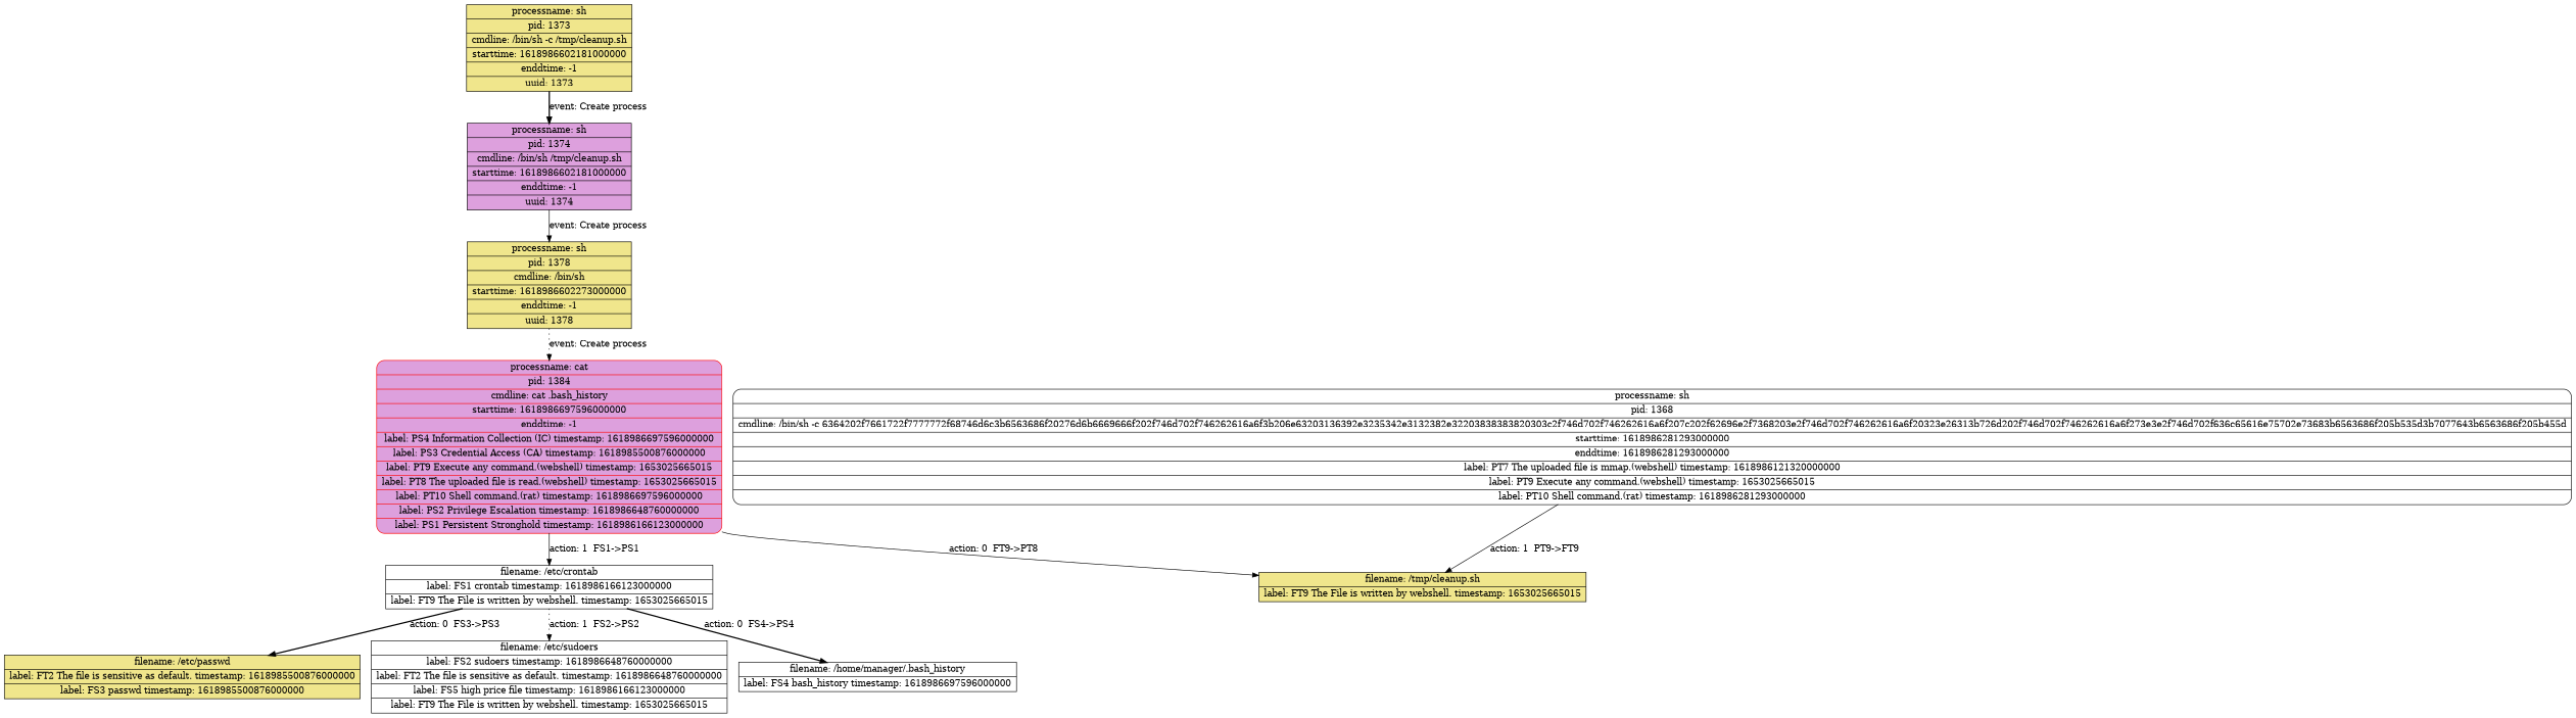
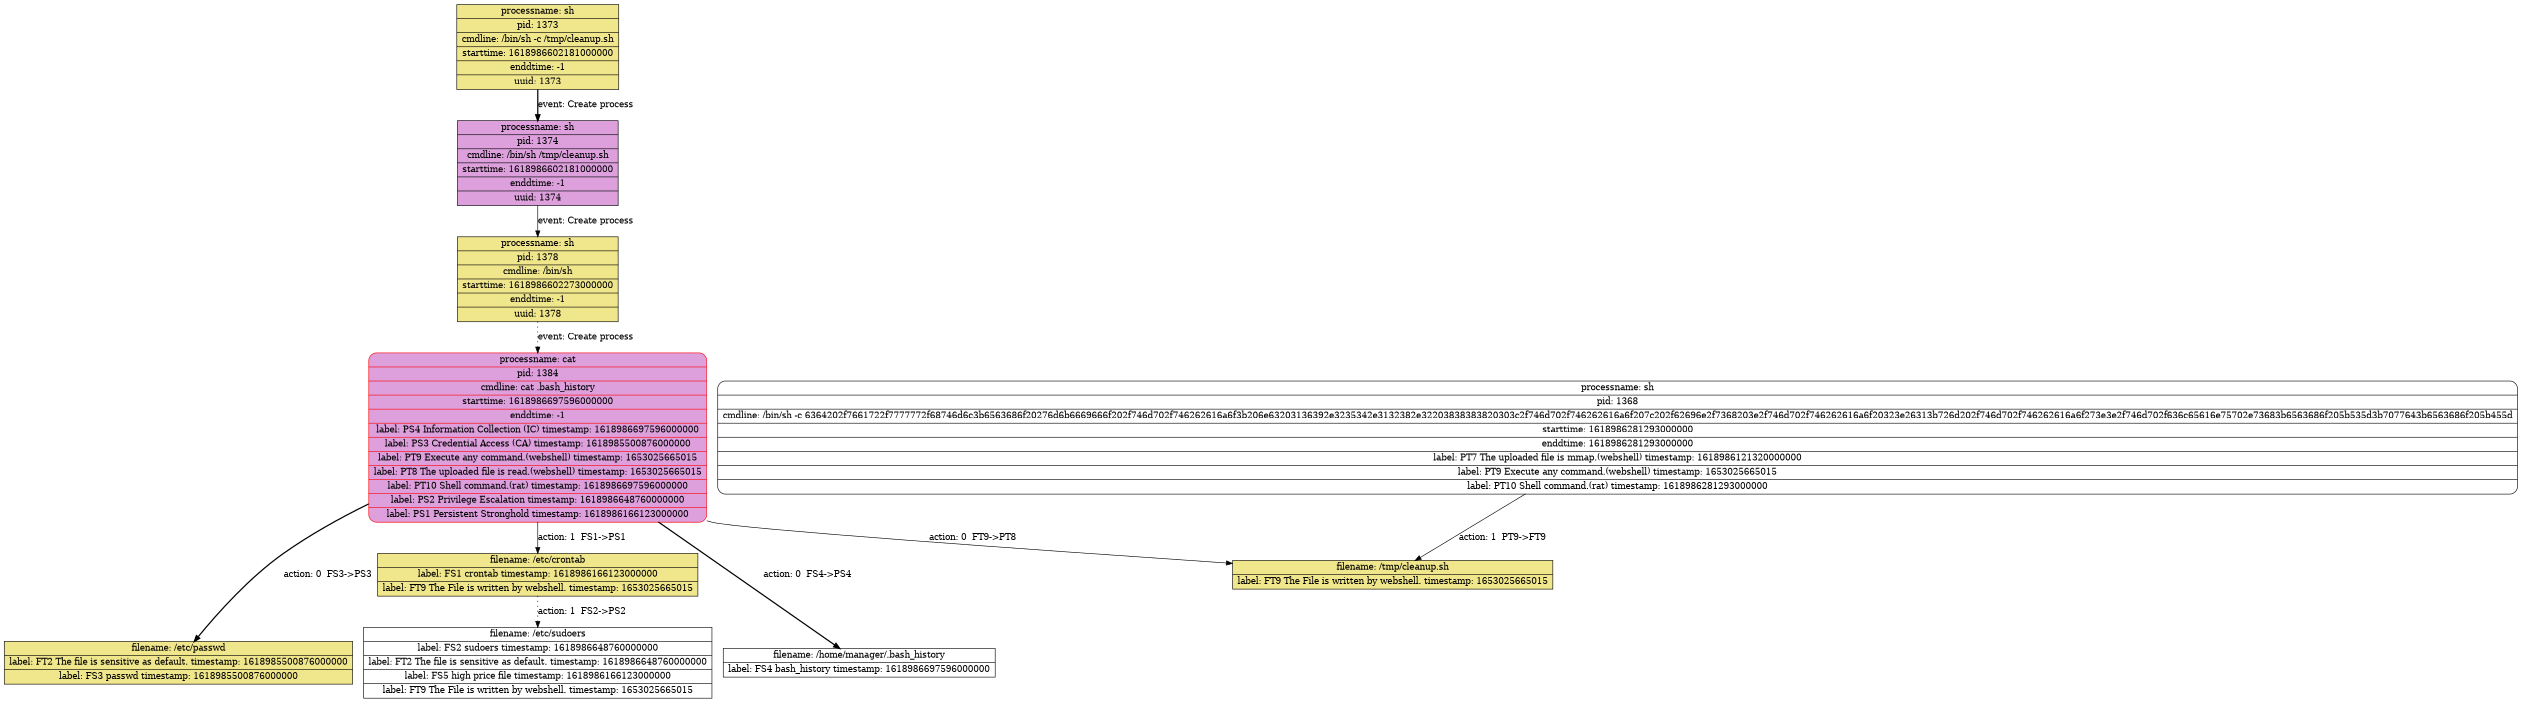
  digraph {
    node [fillcolor=khaki shape=record style=filled]
    edge [style=solid]
    n1 [color=red fillcolor=plum label="{<head>processname: cat | pid: 1384 | cmdline: cat .bash_history | starttime: 1618986697596000000 | enddtime: -1 | label: PS4 Information Collection (IC) timestamp: 1618986697596000000 | label: PS3 Credential Access (CA) timestamp: 1618985500876000000 | label: PT9 Execute any command.(webshell) timestamp: 1653025665015 | label: PT8 The uploaded file is read.(webshell) timestamp: 1653025665015 | label: PT10 Shell command.(rat) timestamp: 1618986697596000000 | label: PS2 Privilege Escalation timestamp: 1618986648760000000 | label: PS1 Persistent Stronghold timestamp: 1618986166123000000}" shape=Mrecord]
    n2 [fillcolor=white label="{<head>filename: /home/manager/.bash_history | label: FS4 bash_history timestamp: 1618986697596000000}"]
    n3 [label="{<head>filename: /etc/passwd | label: FT2 The file is sensitive as default. timestamp: 1618985500876000000 | label: FS3 passwd timestamp: 1618985500876000000}"]
    n4 [label="{<head>filename: /tmp/cleanup.sh | label: FT9 The File is written by webshell. timestamp: 1653025665015}"]
-   n5 [fillcolor=white label="{<head>filename: /etc/crontab | label: FS1 crontab timestamp: 1618986166123000000 | label: FT9 The File is written by webshell. timestamp: 1653025665015}"]
+   n5 [label="{<head>filename: /etc/crontab | label: FS1 crontab timestamp: 1618986166123000000 | label: FT9 The File is written by webshell. timestamp: 1653025665015}"]
    n6 [fillcolor=white label="{<head>filename: /etc/sudoers | label: FS2 sudoers timestamp: 1618986648760000000 | label: FT2 The file is sensitive as default. timestamp: 1618986648760000000 | label: FS5 high price file timestamp: 1618986166123000000 | label: FT9 The File is written by webshell. timestamp: 1653025665015}"]
    n7 [fillcolor=white label="{<head>processname: sh | pid: 1368 | cmdline: /bin/sh -c 6364202f7661722f7777772f68746d6c3b6563686f20276d6b6669666f202f746d702f746262616a6f3b206e63203136392e3235342e3132382e32203838383820303c2f746d702f746262616a6f207c202f62696e2f7368203e2f746d702f746262616a6f20323e26313b726d202f746d702f746262616a6f273e3e2f746d702f636c65616e75702e73683b6563686f205b535d3b7077643b6563686f205b455d | starttime: 1618986281293000000 | enddtime: 1618986281293000000 | label: PT7 The uploaded file is mmap.(webshell) timestamp: 1618986121320000000 | label: PT9 Execute any command.(webshell) timestamp: 1653025665015 | label: PT10 Shell command.(rat) timestamp: 1618986281293000000}" shape=Mrecord]
    n8 [label="{<head>processname: sh | pid: 1378 | cmdline: /bin/sh | starttime: 1618986602273000000 | enddtime: -1 | uuid: 1378}"]
    n9 [fillcolor=plum label="{<head>processname: sh | pid: 1374 | cmdline: /bin/sh /tmp/cleanup.sh | starttime: 1618986602181000000 | enddtime: -1 | uuid: 1374}"]
    n10 [label="{<head>processname: sh | pid: 1373 | cmdline: /bin/sh -c /tmp/cleanup.sh | starttime: 1618986602181000000 | enddtime: -1 | uuid: 1373}"]
-   n5 -> n2 [label="action: 0  FS4->PS4" style=bold]
-   n5 -> n3 [label="action: 0  FS3->PS3" style=bold]
+   n1 -> n2 [label="action: 0  FS4->PS4" style=bold]
+   n1 -> n3 [label="action: 0  FS3->PS3" style=bold]
    n1 -> n4 [label="action: 0  FT9->PT8"]
    n1 -> n5 [label="action: 1  FS1->PS1"]
    n5 -> n6 [label="action: 1  FS2->PS2" style=dotted]
    n7 -> n4 [label="action: 1  PT9->FT9"]
    n8 -> n1 [label="event: Create process" style=dotted]
    n9 -> n8 [label="event: Create process"]
    n10 -> n9 [label="event: Create process" style=bold]
  }
